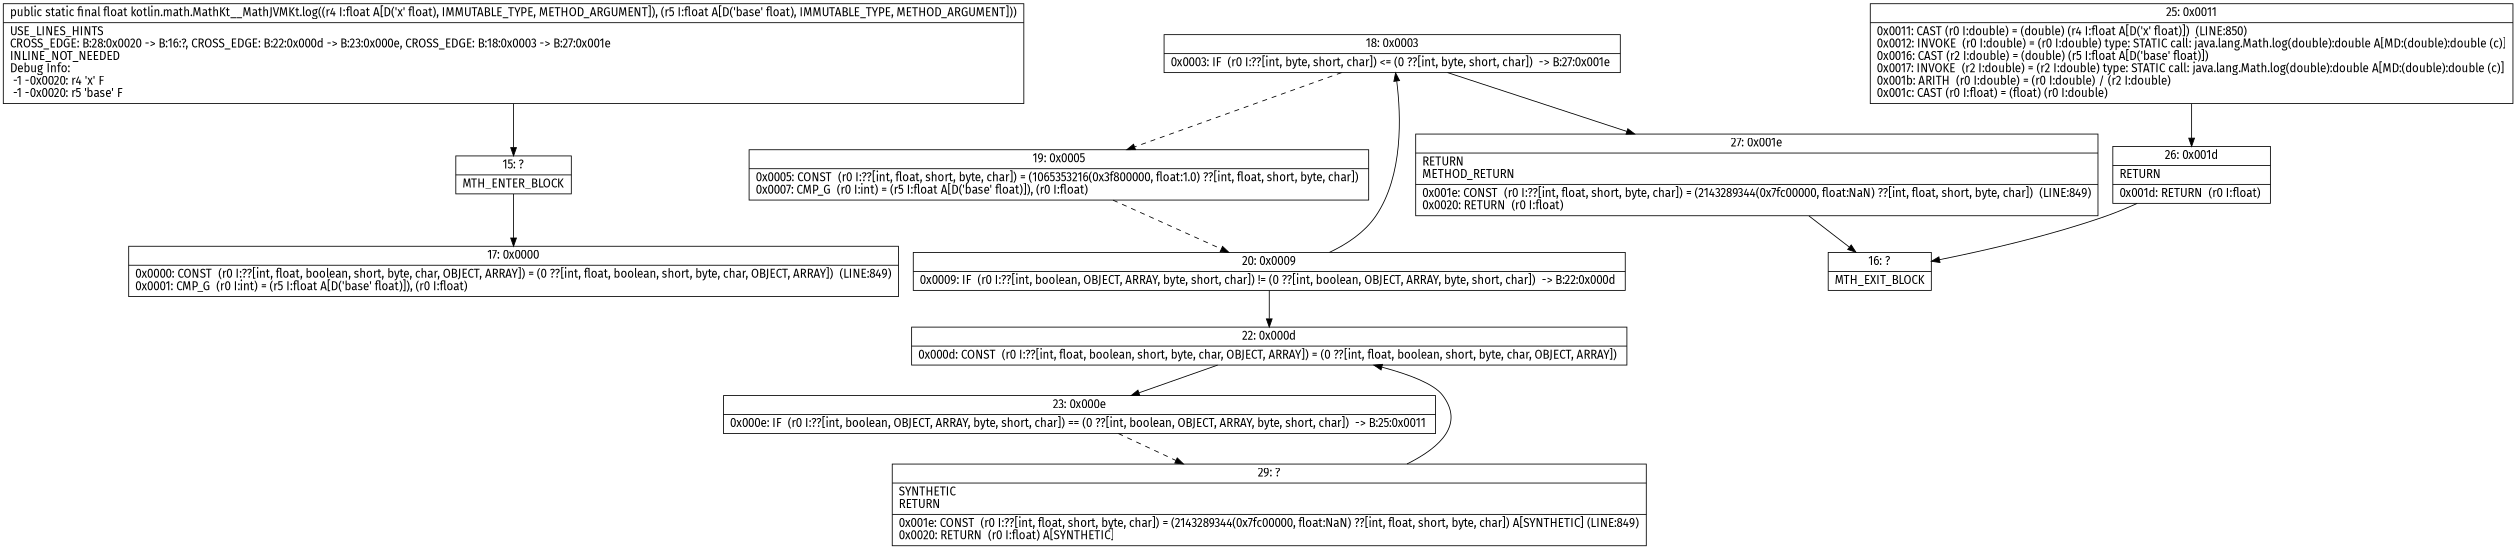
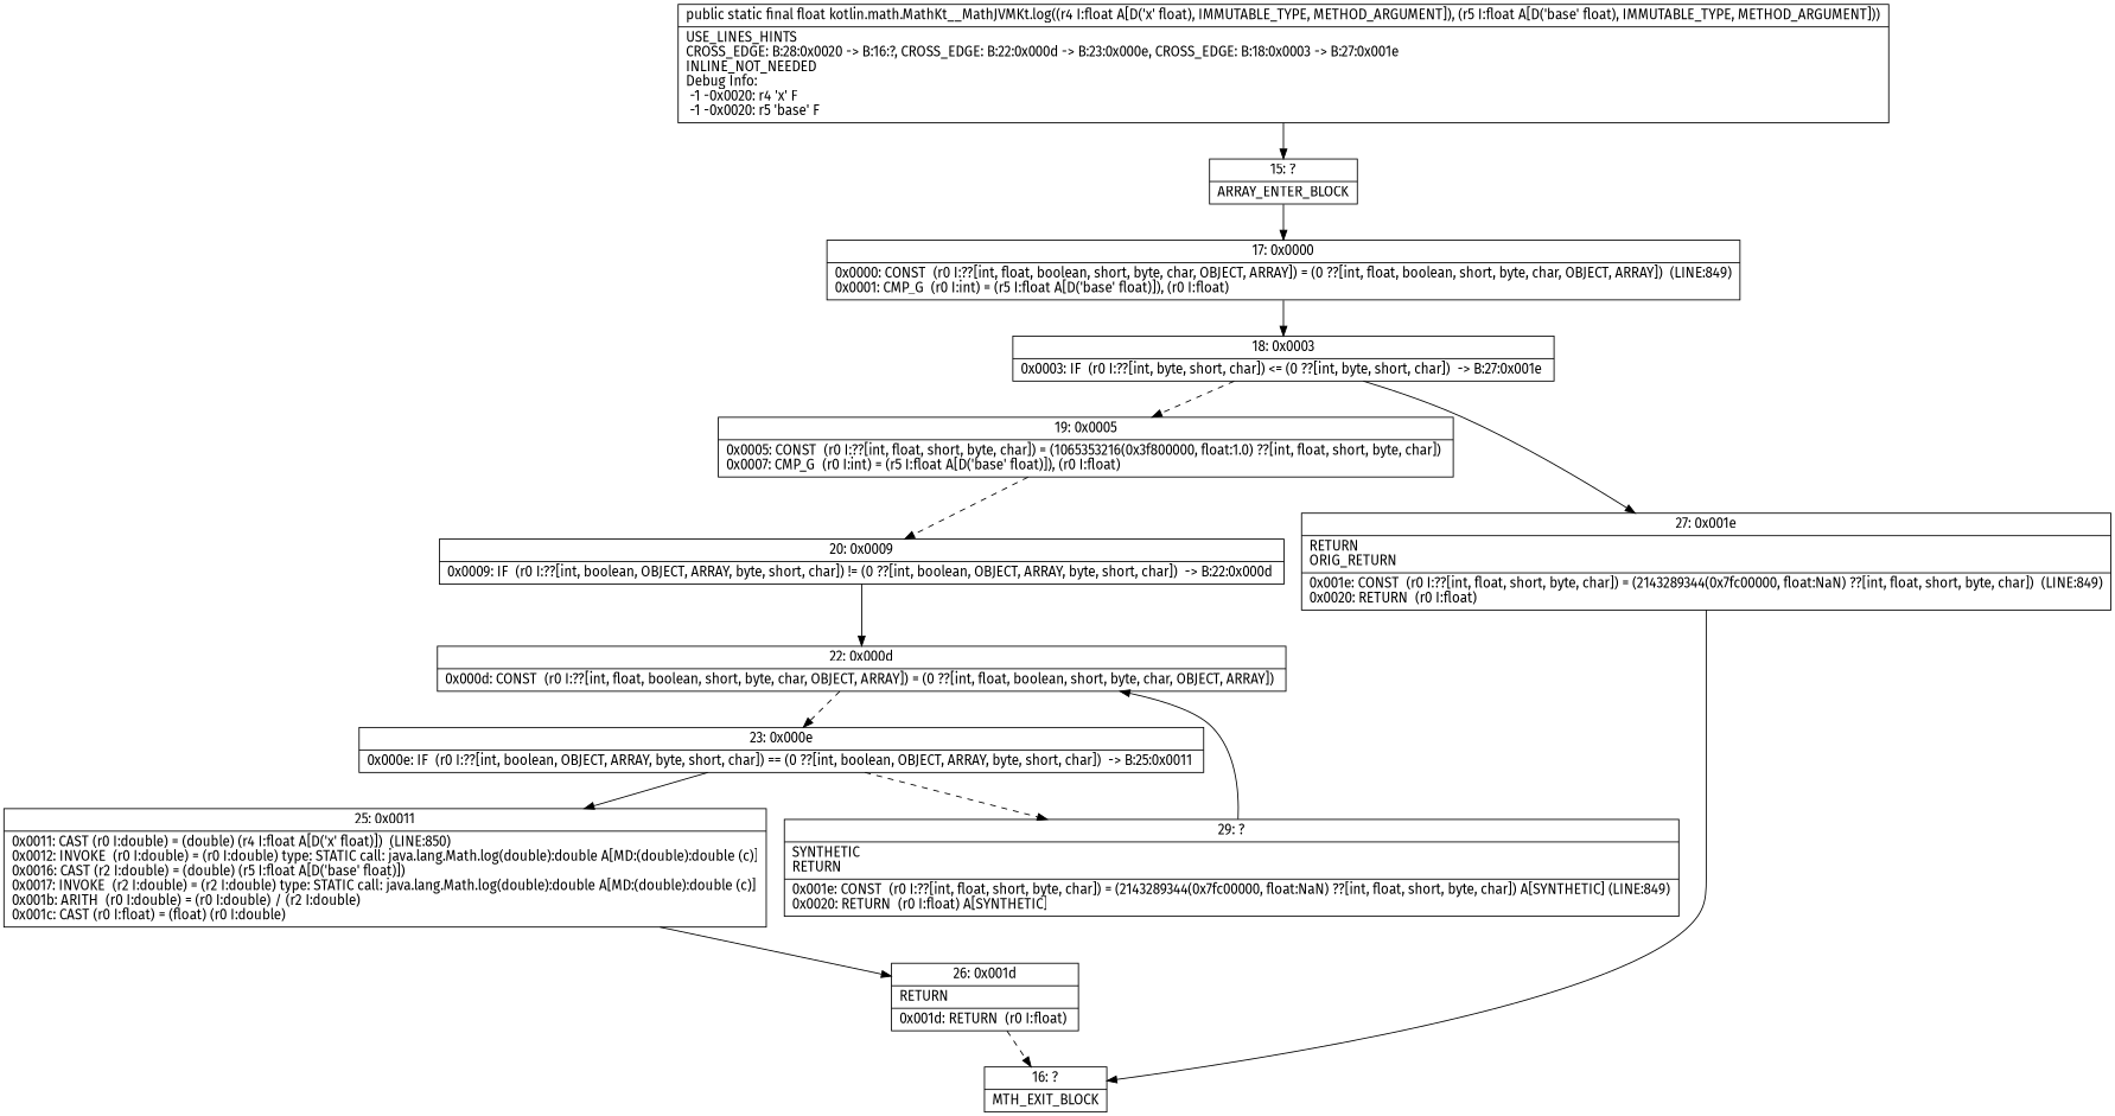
  digraph {
    fontname="Fira Sans"
    node [fontname="Fira Sans" shape=record]
    edge [fontname="Fira Sans"]
-   n1 [label="{15\:\ ?|MTH_ENTER_BLOCK\l}"]
+   n1 [label="{15\:\ ?|ARRAY_ENTER_BLOCK\l}"]
    n2 [label="{17\:\ 0x0000|0x0000: CONST  (r0 I:??[int, float, boolean, short, byte, char, OBJECT, ARRAY]) = (0 ??[int, float, boolean, short, byte, char, OBJECT, ARRAY])  (LINE:849)\l0x0001: CMP_G  (r0 I:int) = (r5 I:float A[D('base' float)]), (r0 I:float) \l}"]
    n3 [label="{18\:\ 0x0003|0x0003: IF  (r0 I:??[int, byte, short, char]) \<= (0 ??[int, byte, short, char])  \-\> B:27:0x001e \l}"]
    n4 [label="{19\:\ 0x0005|0x0005: CONST  (r0 I:??[int, float, short, byte, char]) = (1065353216(0x3f800000, float:1.0) ??[int, float, short, byte, char]) \l0x0007: CMP_G  (r0 I:int) = (r5 I:float A[D('base' float)]), (r0 I:float) \l}"]
-   n5 [label="{27\:\ 0x001e|RETURN\lMETHOD_RETURN\l|0x001e: CONST  (r0 I:??[int, float, short, byte, char]) = (2143289344(0x7fc00000, float:NaN) ??[int, float, short, byte, char])  (LINE:849)\l0x0020: RETURN  (r0 I:float) \l}"]
+   n5 [label="{27\:\ 0x001e|RETURN\lORIG_RETURN\l|0x001e: CONST  (r0 I:??[int, float, short, byte, char]) = (2143289344(0x7fc00000, float:NaN) ??[int, float, short, byte, char])  (LINE:849)\l0x0020: RETURN  (r0 I:float) \l}"]
    n6 [label="{20\:\ 0x0009|0x0009: IF  (r0 I:??[int, boolean, OBJECT, ARRAY, byte, short, char]) != (0 ??[int, boolean, OBJECT, ARRAY, byte, short, char])  \-\> B:22:0x000d \l}"]
    n7 [label="{16\:\ ?|MTH_EXIT_BLOCK\l}"]
    n8 [label="{22\:\ 0x000d|0x000d: CONST  (r0 I:??[int, float, boolean, short, byte, char, OBJECT, ARRAY]) = (0 ??[int, float, boolean, short, byte, char, OBJECT, ARRAY]) \l}"]
    n9 [label="{23\:\ 0x000e|0x000e: IF  (r0 I:??[int, boolean, OBJECT, ARRAY, byte, short, char]) == (0 ??[int, boolean, OBJECT, ARRAY, byte, short, char])  \-\> B:25:0x0011 \l}"]
    n10 [label="{25\:\ 0x0011|0x0011: CAST (r0 I:double) = (double) (r4 I:float A[D('x' float)])  (LINE:850)\l0x0012: INVOKE  (r0 I:double) = (r0 I:double) type: STATIC call: java.lang.Math.log(double):double A[MD:(double):double (c)]\l0x0016: CAST (r2 I:double) = (double) (r5 I:float A[D('base' float)]) \l0x0017: INVOKE  (r2 I:double) = (r2 I:double) type: STATIC call: java.lang.Math.log(double):double A[MD:(double):double (c)]\l0x001b: ARITH  (r0 I:double) = (r0 I:double) \/ (r2 I:double) \l0x001c: CAST (r0 I:float) = (float) (r0 I:double) \l}"]
    n11 [label="{29\:\ ?|SYNTHETIC\lRETURN\l|0x001e: CONST  (r0 I:??[int, float, short, byte, char]) = (2143289344(0x7fc00000, float:NaN) ??[int, float, short, byte, char]) A[SYNTHETIC] (LINE:849)\l0x0020: RETURN  (r0 I:float) A[SYNTHETIC]\l}"]
    n12 [label="{26\:\ 0x001d|RETURN\l|0x001d: RETURN  (r0 I:float) \l}"]
    n13 [label="{public static final float kotlin.math.MathKt__MathJVMKt.log((r4 I:float A[D('x' float), IMMUTABLE_TYPE, METHOD_ARGUMENT]), (r5 I:float A[D('base' float), IMMUTABLE_TYPE, METHOD_ARGUMENT]))  | USE_LINES_HINTS\lCROSS_EDGE: B:28:0x0020 \-\> B:16:?, CROSS_EDGE: B:22:0x000d \-\> B:23:0x000e, CROSS_EDGE: B:18:0x0003 \-\> B:27:0x001e\lINLINE_NOT_NEEDED\lDebug Info:\l  \-1 \-0x0020: r4 'x' F\l  \-1 \-0x0020: r5 'base' F\l}"]
    n1 -> n2
-   n6 -> n3
+   n2 -> n3
    n3 -> n4 [style=dashed]
    n3 -> n5
    n4 -> n6 [style=dashed]
    n5 -> n7
    n6 -> n8
-   n8 -> n9
+   n8 -> n9 [style=dashed]
+   n9 -> n10
    n9 -> n11 [style=dashed]
    n10 -> n12
    n11 -> n8
-   n12 -> n7
+   n12 -> n7 [style=dashed]
    n13 -> n1
  }
